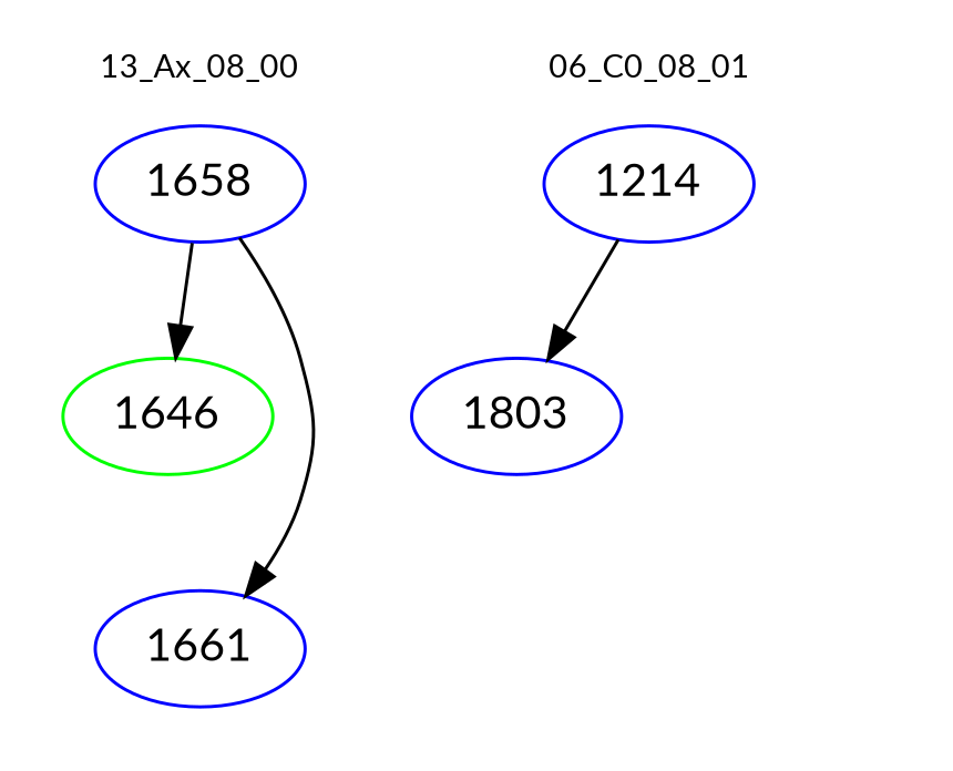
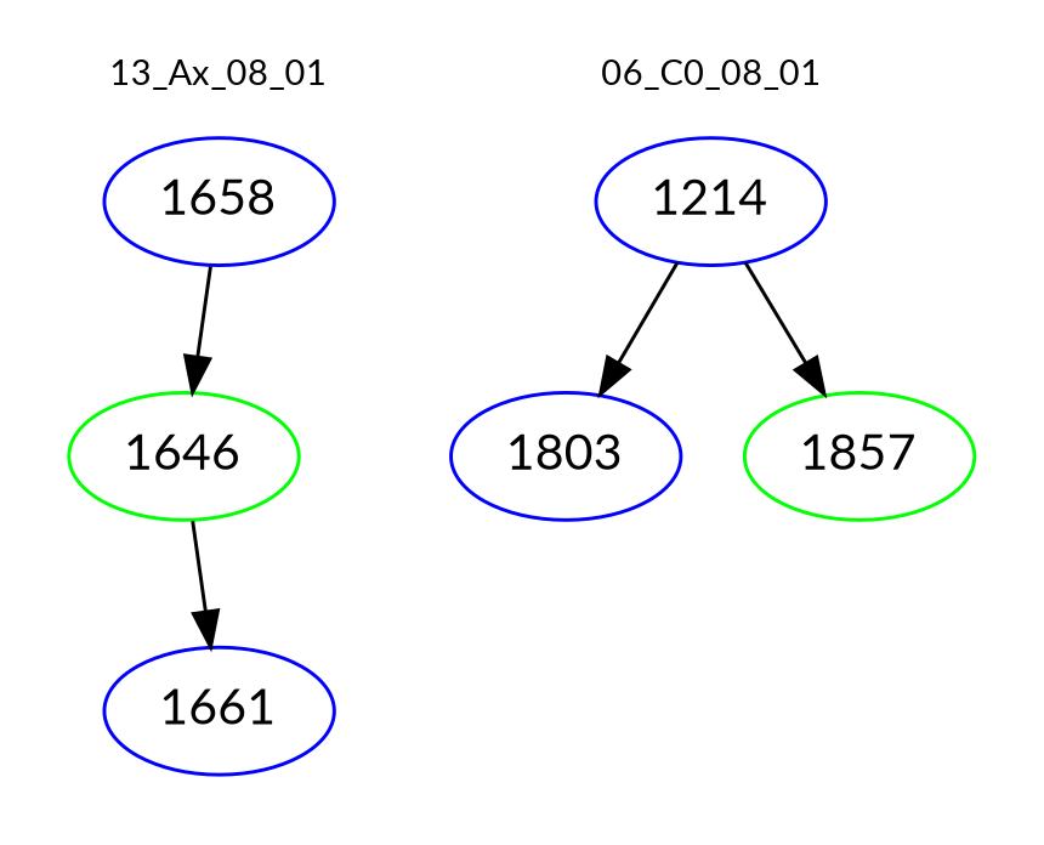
  digraph {
    fontname=Lato
    node [color=blue fontname=Lato]
    edge [color=black fontname=Lato]
    n1 [label=1658]
    n2 [color=green label=1646]
    n3 [label=1661]
    n4 [label=1214]
    n5 [label=1803]
+   n6 [color=green label=1857]
    subgraph cluster_1 {
      color=white
      fontsize=10
-     label="13_Ax_08_00"
+     label="13_Ax_08_01"
      n1
      n2
      n3
    }
    subgraph cluster_2 {
      color=white
      fontsize=10
      label="06_C0_08_01"
      n4
      n5
+     n6
    }
    n1 -> n2
-   n1 -> n3
+   n2 -> n3
    n4 -> n5
+   n4 -> n6
  }
